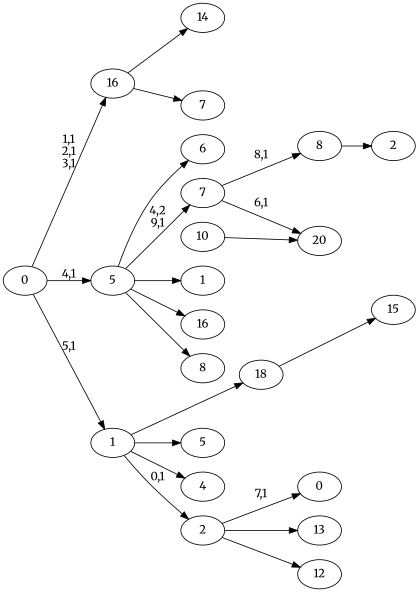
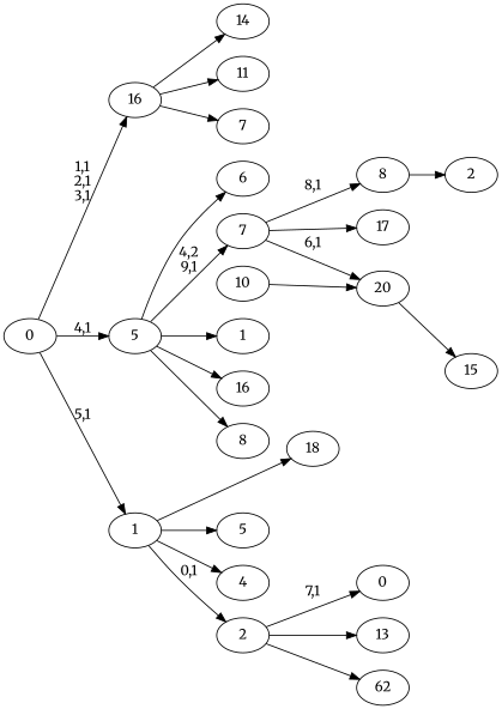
  digraph {
    fontname=Merriweather
    rankdir=LR
    node [fontname=Merriweather]
    edge [fontname=Merriweather]
    n1 [label=18]
+   n2 [label=17]
    n3 [label=16]
    n4 [label=15]
    n5 [label=14]
    n6 [label=13]
-   n7 [label=12]
+   n7 [label=62]
+   n8 [label=11]
    n9 [label=10]
    20
    n11 [label=8]
    n12 [label=7]
    16
    n14 [label=6]
    n15 [label=5]
    n16 [label=4]
    n17 [label=2]
    8
    7
    n20 [label=1]
    5
    n22 [label=0]
    2
    1
    0
    n9 -> 20
-   n1 -> n4
+   20 -> n4
    16 -> n5
+   16 -> n8
    16 -> n12
    8 -> n17
+   7 -> n2
    7 -> 20 [label="6,1"]
    7 -> 8 [label="8,1"]
    5 -> n3
    5 -> n11
    5 -> n14
    5 -> 7 [label="4,2\n9,1"]
    5 -> n20
    2 -> n6
    2 -> n7
    2 -> n22 [label="7,1"]
    1 -> n1
    1 -> n15
    1 -> n16
    1 -> 2 [label="0,1"]
    0 -> 16 [label="1,1\n2,1\n3,1"]
    0 -> 5 [label="4,1"]
    0 -> 1 [label="5,1"]
  }
